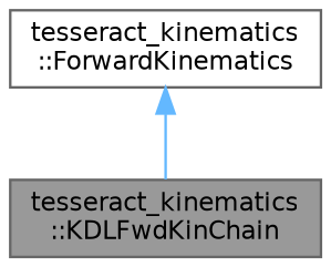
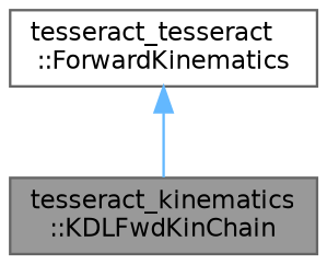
  digraph {
    node [color=gray40 fontname=Helvetica fontsize=10 shape=box style=filled]
    n1 [fillcolor=grey60 fontcolor=black height=0.2 label="tesseract_kinematics\l::KDLFwdKinChain" width=0.4]
-   n2 [fillcolor=white height=0.2 label="tesseract_kinematics\l::ForwardKinematics" width=0.4]
+   n2 [fillcolor=white height=0.2 label="tesseract_tesseract\l::ForwardKinematics" width=0.4]
    n2 -> n1 [color=steelblue1 dir=back fontname=Helvetica fontsize=10 labelfontname=Helvetica labelfontsize=10 style=solid]
  }
